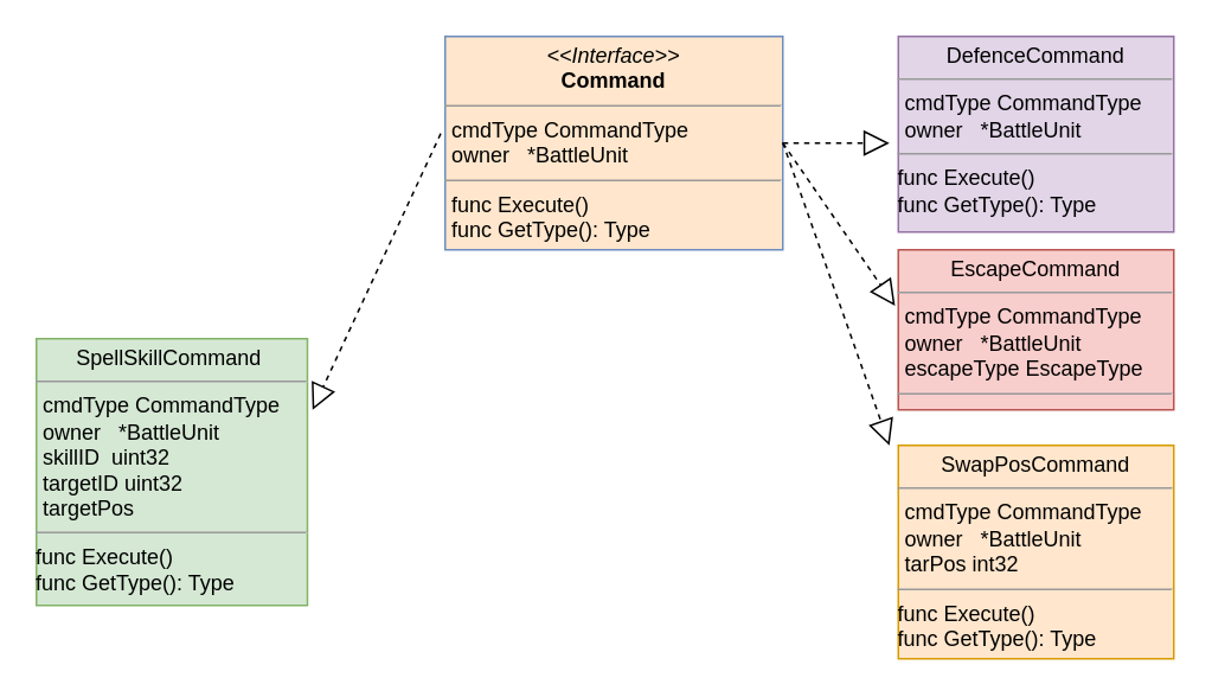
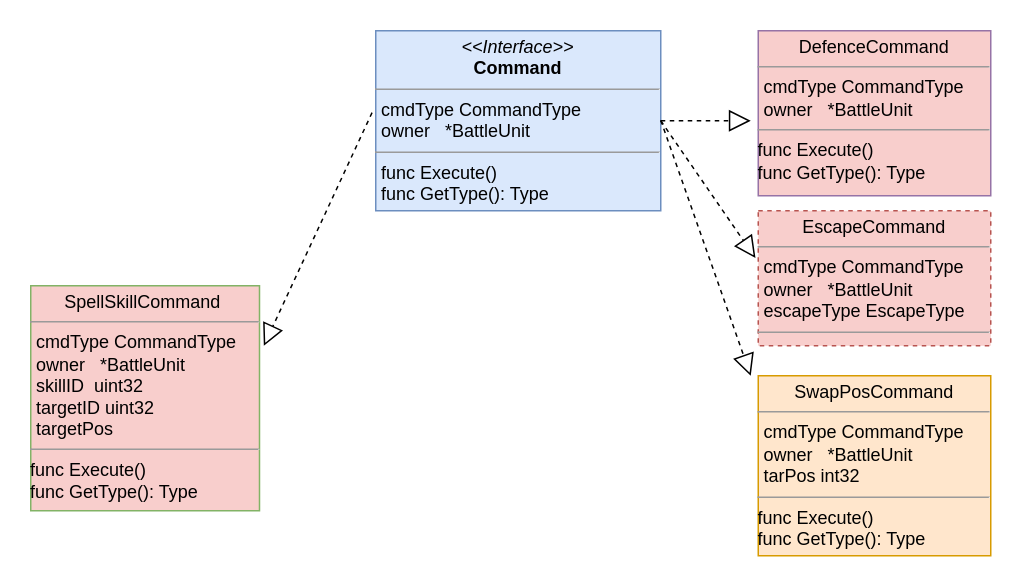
  <mxCell id="0" />
  <mxCell id="1" parent="0" />
- <mxCell id="2" value="&lt;p style=&quot;margin:0px;margin-top:4px;text-align:center;&quot;&gt;DefenceCommand&lt;br&gt;&lt;/p&gt;&lt;hr size=&quot;1&quot;&gt;&lt;p style=&quot;margin:0px;margin-left:4px;&quot;&gt;cmdType CommandType&lt;/p&gt;&lt;p style=&quot;margin:0px;margin-left:4px;&quot;&gt;owner&amp;nbsp; &amp;nbsp;*BattleUnit&lt;/p&gt;&lt;hr size=&quot;1&quot;&gt;&lt;p style=&quot;margin:0px;margin-left:4px;&quot;&gt;&lt;/p&gt;func Execute()&lt;br style=&quot;padding: 0px; margin: 0px;&quot;&gt;func GetType(): Type" style="verticalAlign=top;align=left;overflow=fill;fontSize=12;fontFamily=Helvetica;html=1;fillColor=#e1d5e7;strokeColor=#9673a6;" vertex="1" parent="1"><mxGeometry x="505" y="20" width="155" height="110" as="geometry" /></mxCell>
- <mxCell id="3" value="&lt;p style=&quot;margin:0px;margin-top:4px;text-align:center;&quot;&gt;EscapeCommand&lt;br&gt;&lt;/p&gt;&lt;hr size=&quot;1&quot;&gt;&lt;p style=&quot;margin:0px;margin-left:4px;&quot;&gt;cmdType CommandType&lt;/p&gt;&lt;p style=&quot;margin:0px;margin-left:4px;&quot;&gt;owner&amp;nbsp; &amp;nbsp;*BattleUnit&lt;/p&gt;&lt;p style=&quot;margin:0px;margin-left:4px;&quot;&gt;escapeType EscapeType&lt;/p&gt;&lt;hr size=&quot;1&quot;&gt;&lt;p style=&quot;margin:0px;margin-left:4px;&quot;&gt;&lt;/p&gt;func Execute()&lt;br style=&quot;padding: 0px; margin: 0px;&quot;&gt;func GetType(): Type" style="verticalAlign=top;align=left;overflow=fill;fontSize=12;fontFamily=Helvetica;html=1;fillColor=#f8cecc;strokeColor=#b85450;" vertex="1" parent="1"><mxGeometry x="505" y="140" width="155" height="90" as="geometry" /></mxCell>
+ <mxCell id="2" value="&lt;p style=&quot;margin:0px;margin-top:4px;text-align:center;&quot;&gt;DefenceCommand&lt;br&gt;&lt;/p&gt;&lt;hr size=&quot;1&quot;&gt;&lt;p style=&quot;margin:0px;margin-left:4px;&quot;&gt;cmdType CommandType&lt;/p&gt;&lt;p style=&quot;margin:0px;margin-left:4px;&quot;&gt;owner&amp;nbsp; &amp;nbsp;*BattleUnit&lt;/p&gt;&lt;hr size=&quot;1&quot;&gt;&lt;p style=&quot;margin:0px;margin-left:4px;&quot;&gt;&lt;/p&gt;func Execute()&lt;br style=&quot;padding: 0px; margin: 0px;&quot;&gt;func GetType(): Type" style="verticalAlign=top;align=left;overflow=fill;fontSize=12;fontFamily=Helvetica;html=1;fillColor=#f8cecc;strokeColor=#9673a6;" vertex="1" parent="1"><mxGeometry x="505" y="20" width="155" height="110" as="geometry" /></mxCell>
+ <mxCell id="3" value="&lt;p style=&quot;margin:0px;margin-top:4px;text-align:center;&quot;&gt;EscapeCommand&lt;br&gt;&lt;/p&gt;&lt;hr size=&quot;1&quot;&gt;&lt;p style=&quot;margin:0px;margin-left:4px;&quot;&gt;cmdType CommandType&lt;/p&gt;&lt;p style=&quot;margin:0px;margin-left:4px;&quot;&gt;owner&amp;nbsp; &amp;nbsp;*BattleUnit&lt;/p&gt;&lt;p style=&quot;margin:0px;margin-left:4px;&quot;&gt;escapeType EscapeType&lt;/p&gt;&lt;hr size=&quot;1&quot;&gt;&lt;p style=&quot;margin:0px;margin-left:4px;&quot;&gt;&lt;/p&gt;func Execute()&lt;br style=&quot;padding: 0px; margin: 0px;&quot;&gt;func GetType(): Type" style="verticalAlign=top;align=left;overflow=fill;fontSize=12;fontFamily=Helvetica;html=1;fillColor=#f8cecc;strokeColor=#b85450;dashed=1;" vertex="1" parent="1"><mxGeometry x="505" y="140" width="155" height="90" as="geometry" /></mxCell>
  <mxCell id="4" value="&lt;p style=&quot;margin:0px;margin-top:4px;text-align:center;&quot;&gt;SwapPosCommand&lt;br&gt;&lt;/p&gt;&lt;hr size=&quot;1&quot;&gt;&lt;p style=&quot;margin:0px;margin-left:4px;&quot;&gt;cmdType CommandType&lt;/p&gt;&lt;p style=&quot;margin:0px;margin-left:4px;&quot;&gt;owner&amp;nbsp; &amp;nbsp;*BattleUnit&lt;/p&gt;&lt;p style=&quot;margin:0px;margin-left:4px;&quot;&gt;tarPos int32&lt;/p&gt;&lt;hr size=&quot;1&quot;&gt;&lt;p style=&quot;margin:0px;margin-left:4px;&quot;&gt;&lt;/p&gt;func Execute()&lt;br style=&quot;padding: 0px; margin: 0px;&quot;&gt;func GetType(): Type" style="verticalAlign=top;align=left;overflow=fill;fontSize=12;fontFamily=Helvetica;html=1;fillColor=#ffe6cc;strokeColor=#d79b00;" vertex="1" parent="1"><mxGeometry x="505" y="250" width="155" height="120" as="geometry" /></mxCell>
- <mxCell id="5" value="&lt;p style=&quot;margin:0px;margin-top:4px;text-align:center;&quot;&gt;SpellSkillCommand&amp;nbsp;&lt;br&gt;&lt;/p&gt;&lt;hr size=&quot;1&quot;&gt;&lt;p style=&quot;margin:0px;margin-left:4px;&quot;&gt;cmdType CommandType&lt;/p&gt;&lt;p style=&quot;margin:0px;margin-left:4px;&quot;&gt;owner&amp;nbsp; &amp;nbsp;*BattleUnit&lt;/p&gt;&lt;p style=&quot;margin:0px;margin-left:4px;&quot;&gt;skillID&amp;nbsp; uint32&lt;/p&gt;&lt;p style=&quot;margin:0px;margin-left:4px;&quot;&gt;targetID uint32&lt;/p&gt;&lt;p style=&quot;margin:0px;margin-left:4px;&quot;&gt;targetPos&lt;/p&gt;&lt;hr size=&quot;1&quot;&gt;&lt;p style=&quot;margin:0px;margin-left:4px;&quot;&gt;&lt;/p&gt;func Execute()&lt;br style=&quot;padding: 0px; margin: 0px;&quot;&gt;func GetType(): Type" style="verticalAlign=top;align=left;overflow=fill;fontSize=12;fontFamily=Helvetica;html=1;fillColor=#d5e8d4;strokeColor=#82b366;" vertex="1" parent="1"><mxGeometry x="20" y="190" width="152.5" height="150" as="geometry" /></mxCell>
- <mxCell id="6" value="&lt;p style=&quot;margin:0px;margin-top:4px;text-align:center;&quot;&gt;&lt;i&gt;&amp;lt;&amp;lt;Interface&amp;gt;&amp;gt;&lt;/i&gt;&lt;br&gt;&lt;b&gt;Command&lt;/b&gt;&lt;/p&gt;&lt;hr size=&quot;1&quot;&gt;&lt;p style=&quot;margin: 0px 0px 0px 4px;&quot;&gt;cmdType CommandType&lt;/p&gt;&lt;p style=&quot;margin: 0px 0px 0px 4px;&quot;&gt;owner&amp;nbsp; &amp;nbsp;*BattleUnit&lt;/p&gt;&lt;hr size=&quot;1&quot;&gt;&lt;p style=&quot;margin:0px;margin-left:4px;&quot;&gt;func Execute()&lt;br&gt;func GetType(): Type&lt;br&gt;&lt;/p&gt;" style="verticalAlign=top;align=left;overflow=fill;fontSize=12;fontFamily=Helvetica;html=1;fillColor=#ffe6cc;strokeColor=#6c8ebf;" vertex="1" parent="1"><mxGeometry x="250" y="20" width="190" height="120" as="geometry" /></mxCell>
+ <mxCell id="5" value="&lt;p style=&quot;margin:0px;margin-top:4px;text-align:center;&quot;&gt;SpellSkillCommand&amp;nbsp;&lt;br&gt;&lt;/p&gt;&lt;hr size=&quot;1&quot;&gt;&lt;p style=&quot;margin:0px;margin-left:4px;&quot;&gt;cmdType CommandType&lt;/p&gt;&lt;p style=&quot;margin:0px;margin-left:4px;&quot;&gt;owner&amp;nbsp; &amp;nbsp;*BattleUnit&lt;/p&gt;&lt;p style=&quot;margin:0px;margin-left:4px;&quot;&gt;skillID&amp;nbsp; uint32&lt;/p&gt;&lt;p style=&quot;margin:0px;margin-left:4px;&quot;&gt;targetID uint32&lt;/p&gt;&lt;p style=&quot;margin:0px;margin-left:4px;&quot;&gt;targetPos&lt;/p&gt;&lt;hr size=&quot;1&quot;&gt;&lt;p style=&quot;margin:0px;margin-left:4px;&quot;&gt;&lt;/p&gt;func Execute()&lt;br style=&quot;padding: 0px; margin: 0px;&quot;&gt;func GetType(): Type" style="verticalAlign=top;align=left;overflow=fill;fontSize=12;fontFamily=Helvetica;html=1;fillColor=#f8cecc;strokeColor=#82b366;" vertex="1" parent="1"><mxGeometry x="20" y="190" width="152.5" height="150" as="geometry" /></mxCell>
+ <mxCell id="6" value="&lt;p style=&quot;margin:0px;margin-top:4px;text-align:center;&quot;&gt;&lt;i&gt;&amp;lt;&amp;lt;Interface&amp;gt;&amp;gt;&lt;/i&gt;&lt;br&gt;&lt;b&gt;Command&lt;/b&gt;&lt;/p&gt;&lt;hr size=&quot;1&quot;&gt;&lt;p style=&quot;margin: 0px 0px 0px 4px;&quot;&gt;cmdType CommandType&lt;/p&gt;&lt;p style=&quot;margin: 0px 0px 0px 4px;&quot;&gt;owner&amp;nbsp; &amp;nbsp;*BattleUnit&lt;/p&gt;&lt;hr size=&quot;1&quot;&gt;&lt;p style=&quot;margin:0px;margin-left:4px;&quot;&gt;func Execute()&lt;br&gt;func GetType(): Type&lt;br&gt;&lt;/p&gt;" style="verticalAlign=top;align=left;overflow=fill;fontSize=12;fontFamily=Helvetica;html=1;fillColor=#dae8fc;strokeColor=#6c8ebf;" vertex="1" parent="1"><mxGeometry x="250" y="20" width="190" height="120" as="geometry" /></mxCell>
  <mxCell id="7" value="" style="endArrow=block;dashed=1;endFill=0;endSize=12;html=1;rounded=0;" edge="1" parent="1"><mxGeometry width="160" relative="1" as="geometry"><mxPoint x="440" y="80" as="sourcePoint" /><mxPoint x="500" y="80" as="targetPoint" /></mxGeometry></mxCell>
  <mxCell id="8" value="" style="endArrow=block;dashed=1;endFill=0;endSize=12;html=1;rounded=0;entryX=-0.012;entryY=0.35;entryDx=0;entryDy=0;entryPerimeter=0;" edge="1" parent="1" target="3"><mxGeometry width="160" relative="1" as="geometry"><mxPoint x="440" y="80" as="sourcePoint" /><mxPoint x="500" y="80" as="targetPoint" /></mxGeometry></mxCell>
  <mxCell id="9" value="" style="endArrow=block;dashed=1;endFill=0;endSize=12;html=1;rounded=0;" edge="1" parent="1"><mxGeometry width="160" relative="1" as="geometry"><mxPoint x="440" y="79.71" as="sourcePoint" /><mxPoint x="500" y="250" as="targetPoint" /></mxGeometry></mxCell>
  <mxCell id="10" value="" style="endArrow=block;dashed=1;endFill=0;endSize=12;html=1;rounded=0;exitX=-0.013;exitY=0.455;exitDx=0;exitDy=0;exitPerimeter=0;entryX=1.009;entryY=0.54;entryDx=0;entryDy=0;entryPerimeter=0;" edge="1" parent="1" source="6"><mxGeometry width="160" relative="1" as="geometry"><mxPoint x="250" y="200.84" as="sourcePoint" /><mxPoint x="175.392" y="230" as="targetPoint" /></mxGeometry></mxCell>
